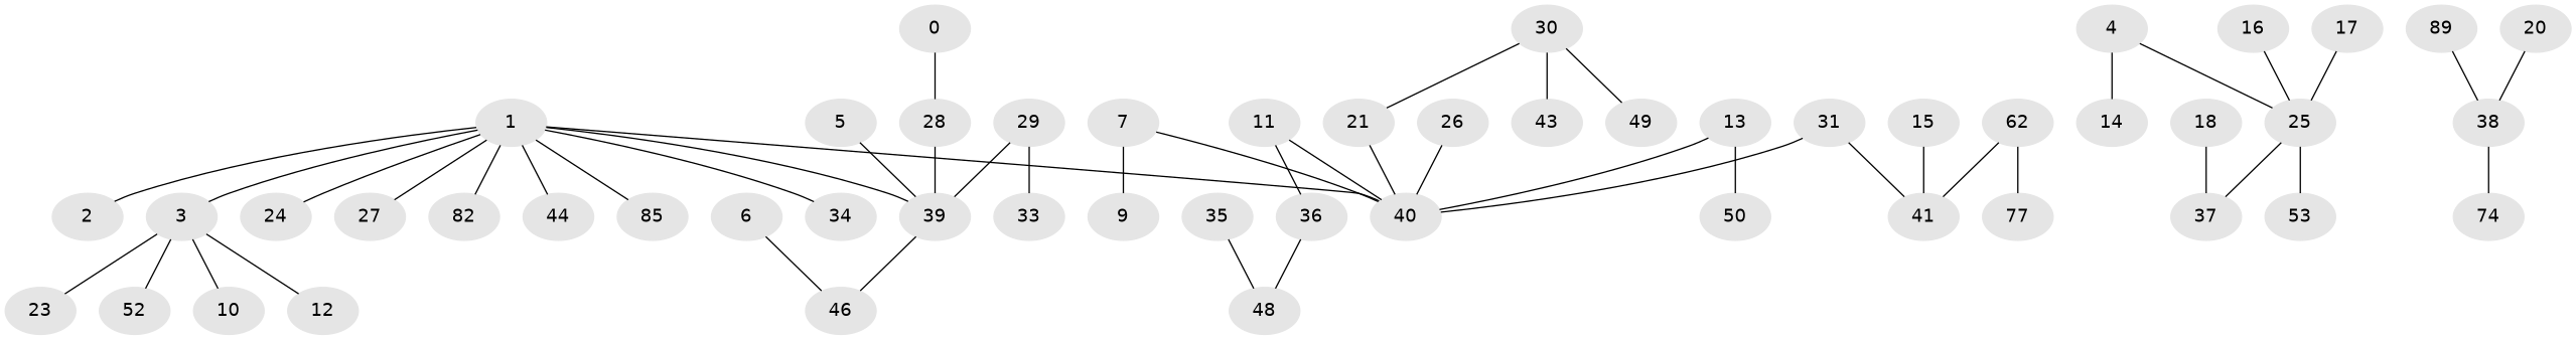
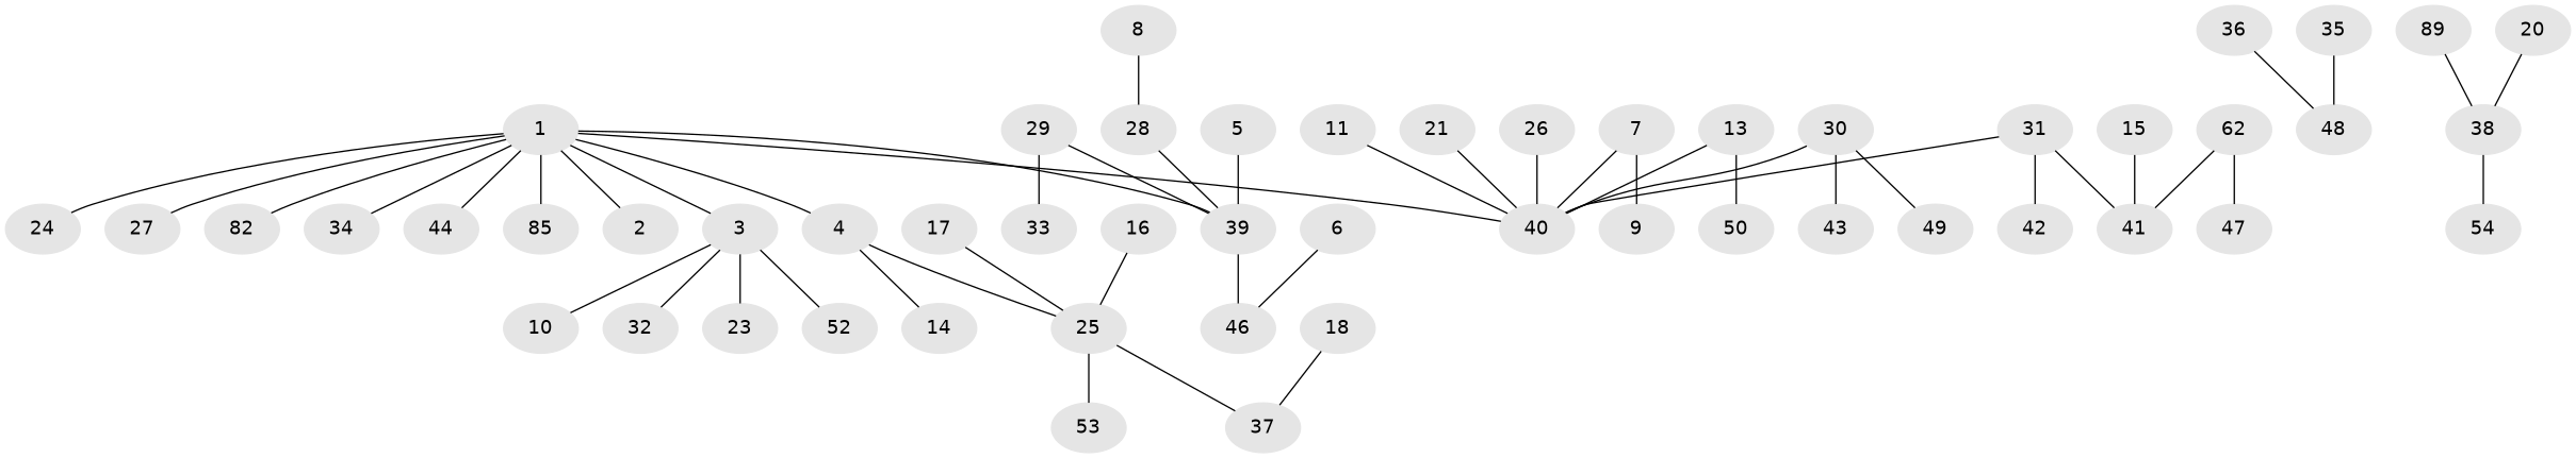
  graph {
    fontname="DejaVu Sans"
    node [color=gray90 fontname="DejaVu Sans" style=filled]
    edge [fontname="DejaVu Sans" weight=1.0]
    1
    2
    3
    4
    24
    27
    n7 [label=82]
    34
    39
    40
    44
    n12 [label=85]
    10
-   12
+   12 [label=32]
    23
    52
    14
    25
    46
    37
    53
    5
    6
    7
    9
-   8 [label=0]
+   8
    28
    11
    36
    48
    13
    50
    15
    41
    16
    17
    18
    n38 [label=89]
    38
-   54 [label=74]
+   54
    20
    21
    n43 [label=62]
-   47 [label=77]
+   47
    26
    29
    33
    30
    43
    49
    31
+   42
    35
    1 -- 2
    1 -- 3
+   1 -- 4
    1 -- 24
    1 -- 27
    1 -- n7
    1 -- 34
    1 -- 39
    1 -- 40
    1 -- 44
    1 -- n12
    3 -- 10
    3 -- 12
    3 -- 23
    3 -- 52
    4 -- 14
    4 -- 25
    39 -- 46
    25 -- 37
    25 -- 53
    5 -- 39
    6 -- 46
    7 -- 40
    7 -- 9
    8 -- 28
    28 -- 39
    11 -- 40
-   11 -- 36
    36 -- 48
    13 -- 40
    13 -- 50
    15 -- 41
    16 -- 25
    17 -- 25
    18 -- 37
    n38 -- 38
    38 -- 54
    20 -- 38
    21 -- 40
    n43 -- 41
    n43 -- 47
    26 -- 40
    29 -- 39
    29 -- 33
-   30 -- 21
+   30 -- 40
    30 -- 43
    30 -- 49
    31 -- 40
    31 -- 41
+   31 -- 42
    35 -- 48
  }
